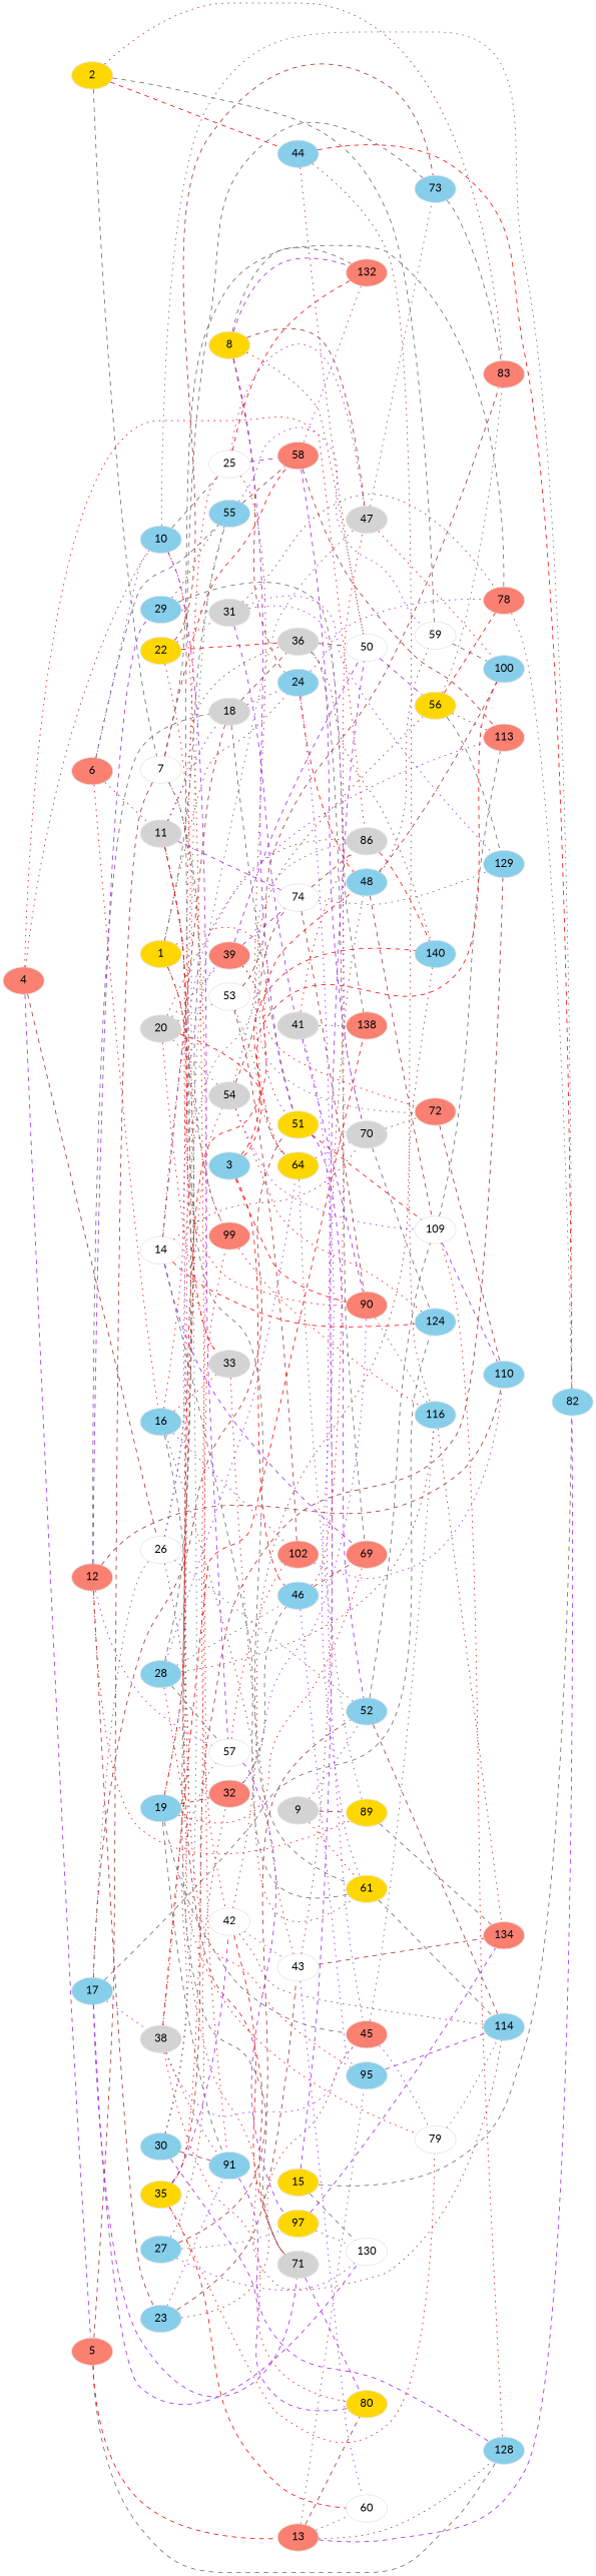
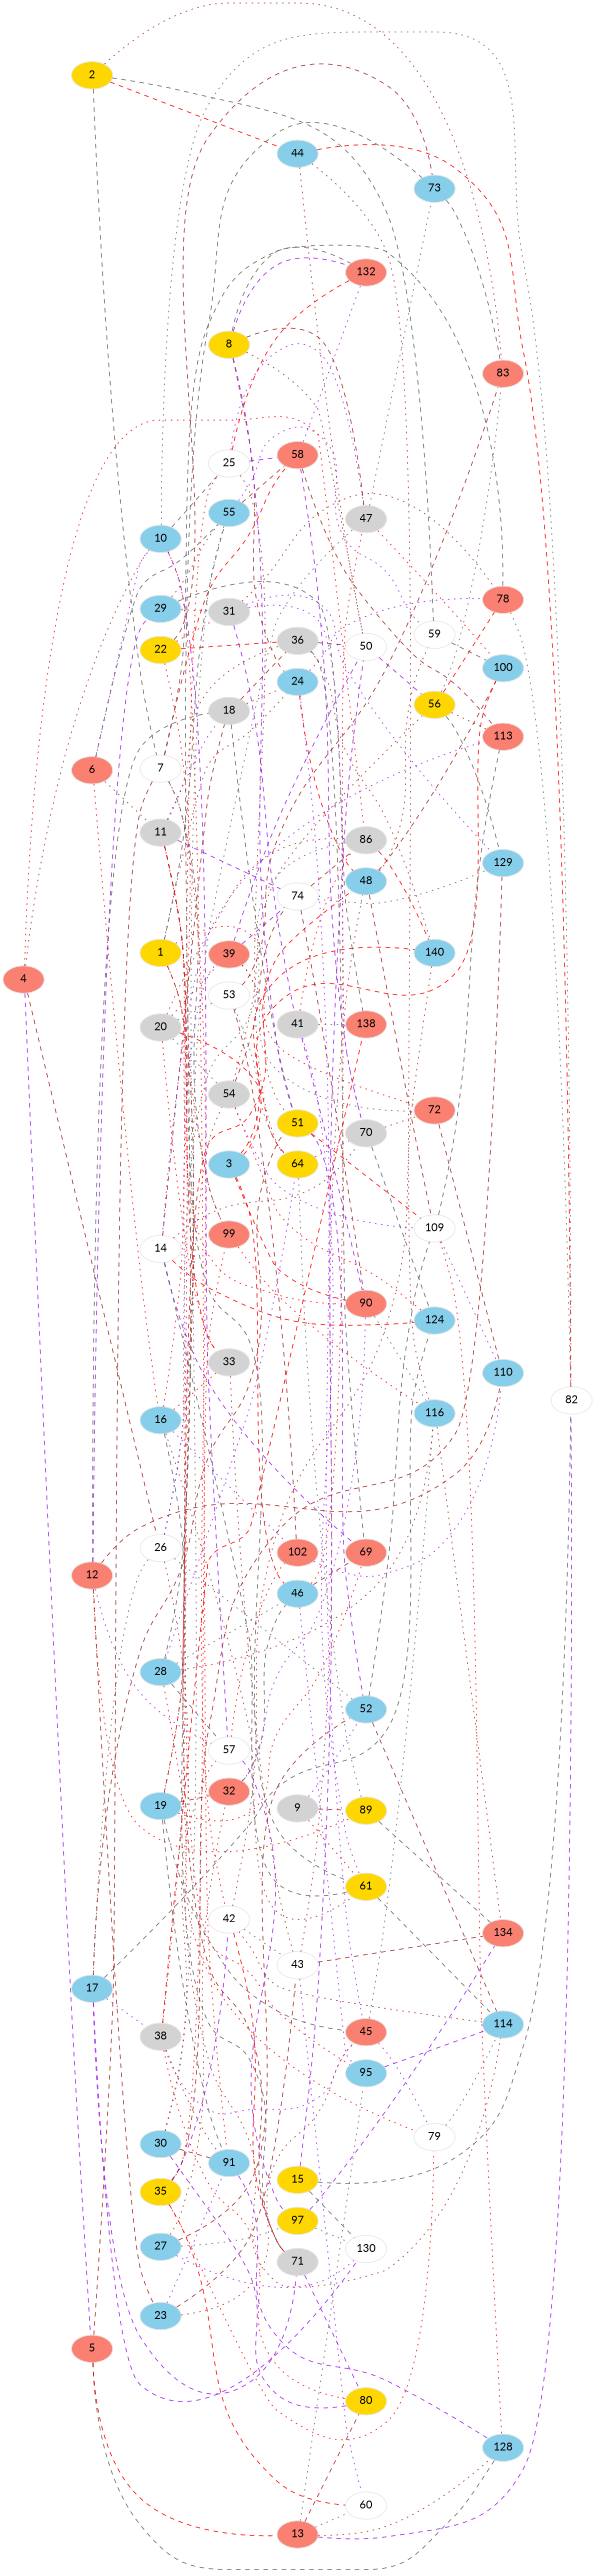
  graph {
    fontname=Lato
    rankdir=LR
    node [color=gray90 fillcolor=skyblue fontname=Lato style=filled]
    edge [color=brown fontname=Lato style=dotted]
    1 [fillcolor=gold super="+93"]
    24 [super="+62"]
    55 [super="+119"]
    71 [fillcolor=lightgrey super="+92"]
    72 [fillcolor=salmon]
    95
    78 [fillcolor=salmon super="+104"]
    45 [fillcolor=salmon super="+63"]
    48 [super="+67"]
    59 [fillcolor=white]
    58 [fillcolor=salmon super="+77"]
    80 [fillcolor=gold]
    110
    114 [super="+133"]
    7 [fillcolor=white super="+115"]
    42 [fillcolor=white super="+131"]
    99 [fillcolor=salmon]
    132 [fillcolor=salmon]
    2 [fillcolor=gold]
    44
    83 [fillcolor=salmon]
    50 [fillcolor=white super="+106"]
-   82 [super="+84"]
+   82 [fillcolor=white super="+84"]
    116 [super="+136"]
    100
    46 [super="+96"]
    47 [fillcolor=lightgrey super="+120"]
    69 [fillcolor=salmon]
    3
    90 [fillcolor=salmon super="+126"]
    140
    4 [fillcolor=salmon]
    5 [fillcolor=salmon]
    10 [super="+21"]
    26 [fillcolor=white super="+34"]
    86 [fillcolor=lightgrey super="+112"]
    128
    13 [fillcolor=salmon super="+108"]
    25 [fillcolor=white super="+37"]
    57 [fillcolor=white super="+125"]
    91 [super="+141"]
    52 [super="+103"]
    39 [fillcolor=salmon super="+66"]
    79 [fillcolor=white super="+98"]
    6 [fillcolor=salmon]
    11 [fillcolor=lightgrey super="+40"]
    16 [super="+139"]
    36 [fillcolor=lightgrey super="+105"]
    61 [fillcolor=gold super="+68"]
    18 [fillcolor=lightgrey super="+127"]
    33 [fillcolor=lightgrey]
    74 [fillcolor=white super="+107"]
    102 [fillcolor=salmon]
    43 [fillcolor=white super="+111"]
    70 [fillcolor=lightgrey super="+87"]
    113 [fillcolor=salmon]
    8 [fillcolor=gold super="+117"]
    51 [fillcolor=gold super="+137"]
    73
    56 [fillcolor=gold super="+81"]
    109 [fillcolor=white super="+122"]
    9 [fillcolor=lightgrey]
    89 [fillcolor=gold]
    134 [fillcolor=salmon]
    64 [fillcolor=gold super="+121"]
    97 [fillcolor=gold]
    129
    12 [fillcolor=salmon super="+94"]
    23
    29
    31 [fillcolor=lightgrey super="+118"]
    138 [fillcolor=salmon]
    60 [fillcolor=white]
    14 [fillcolor=white super="+49"]
    124
    15 [fillcolor=gold]
    130 [fillcolor=white]
    17 [super="+75"]
    38 [fillcolor=lightgrey super="+65"]
    54 [fillcolor=lightgrey super="+123"]
    19 [super="+76"]
    32 [fillcolor=salmon]
    20 [fillcolor=lightgrey super="+135"]
    53 [fillcolor=white]
    41 [fillcolor=lightgrey super="+101"]
    22 [fillcolor=gold]
    27
    28 [super="+88"]
    30
    35 [fillcolor=gold super="+85"]
    1 -- 24
    1 -- 55 [color=gray40 style=dashed]
    1 -- 71 [style=dashed weight=2]
    1 -- 72 [color=red]
    1 -- 95 [color=red]
    24 -- 78 [color=purple]
    24 -- 45 [color=purple]
    24 -- 48 [color=red style=dashed]
    55 -- 59 [color=purple]
    55 -- 58 [style=dashed]
    71 -- 80 [color=purple style=dashed]
    72 -- 110 [style=dashed]
    95 -- 114 [color=purple style=dashed]
    78 -- 82 [color=gray40]
    45 -- 116 [color=gray40]
    45 -- 79 [color=purple]
    48 -- 59
    48 -- 100 [style=dashed]
    48 -- 109 [style=dashed]
    59 -- 100 [color=gray40 style=dashed]
    58 -- 132 [color=purple]
    58 -- 70 [color=purple style=dashed]
    58 -- 113 [style=dashed]
    7 -- 58 [color=red style=dashed]
    7 -- 42 [color=red]
    7 -- 99 [color=gray40 style=dashed]
    7 -- 132 [color=gray40 style=dashed]
    42 -- 71 [color=red style=dashed]
    42 -- 114
    42 -- 140
    42 -- 43 [color=gray40]
    99 -- 116 [color=red]
    2 -- 59 [color=gray40 style=dashed]
    2 -- 7 [color=gray40 style=dashed]
    2 -- 44 [color=red style=dashed]
    2 -- 83
    44 -- 50
    44 -- 82 [color=red style=dashed]
    44 -- 116
    50 -- 56 [color=purple style=dashed]
    116 -- 134
    46 -- 95 [color=purple]
    46 -- 47 [color=red]
    46 -- 69 [style=dashed]
    47 -- 100 [color=red]
    47 -- 73 [color=gray40]
    3 -- 100 [color=red style=dashed]
    3 -- 46 [color=red style=dashed]
    3 -- 90 [color=red style=dashed]
    3 -- 140 [color=red style=dashed]
    90 -- 116 [color=gray40]
    4 -- 5 [color=purple style=dashed]
    4 -- 10
    4 -- 26 [style=dashed]
    4 -- 86 [color=red]
    5 -- 7 [style=dashed]
    5 -- 128 [color=gray40 style=dashed]
    5 -- 13 [color=red style=dashed]
    10 -- 82 [color=gray40]
    10 -- 25 [color=gray40 style=dashed]
    10 -- 57 [color=purple style=dashed]
    10 -- 91 [color=red]
    26 -- 114
    26 -- 47 [color=gray40]
    26 -- 52 [color=gray40]
    26 -- 39 [color=purple]
    86 -- 140 [color=red style=dashed]
    13 -- 95 [color=gray40]
    13 -- 80 [style=dashed]
    13 -- 82 [color=purple style=dashed]
    13 -- 128
    13 -- 60 [color=gray40 weight=2]
    25 -- 58 [color=purple style=dashed]
    25 -- 132 [color=red style=dashed]
    25 -- 47 [color=purple]
    25 -- 64
    57 -- 102 [color=red]
    57 -- 97 [color=purple style=dashed]
    91 -- 128 [color=purple style=dashed]
    52 -- 114 [style=dashed]
    52 -- 109 [color=gray40 style=dashed]
    39 -- 72 [color=gray40]
    39 -- 50 [color=purple style=dashed]
    39 -- 74 [color=purple style=dashed]
    39 -- 51
    79 -- 114 [color=gray40]
    6 -- 55 [color=gray40 style=dashed]
    6 -- 10 [color=purple]
    6 -- 11
    6 -- 16 [color=red]
    11 -- 90 [color=red]
    11 -- 36
    11 -- 61 [color=gray40 style=dashed]
    11 -- 18 [color=purple]
    11 -- 33 [color=red style=dashed]
    11 -- 74 [color=purple style=dashed]
    16 -- 71 [color=gray40 style=dashed]
    16 -- 25 [color=red]
    16 -- 61
    16 -- 33 [color=red]
    16 -- 102 [color=purple]
    36 -- 50 [style=dashed]
    36 -- 69 [color=gray40 style=dashed]
    36 -- 140
    61 -- 114 [color=gray40 style=dashed]
    18 -- 24
    18 -- 36 [style=dashed]
    18 -- 51 [color=gray40 style=dashed]
    33 -- 43
    74 -- 90 [style=dashed]
    74 -- 86 [style=dashed]
    74 -- 129 [color=gray40]
    102 -- 110 [color=purple]
    43 -- 48
    43 -- 134 [style=dashed]
    43 -- 60 [color=purple]
    70 -- 72
    70 -- 124 [color=gray40 style=dashed]
    8 -- 24 [style=dashed]
    8 -- 78 [color=gray40 style=dashed]
    8 -- 132 [color=purple style=dashed]
    8 -- 50
    8 -- 47 [style=dashed]
    8 -- 51 [color=purple style=dashed]
    51 -- 52 [color=purple style=dashed]
    51 -- 109 [color=red style=dashed]
    73 -- 83 [color=gray40 style=dashed]
    56 -- 78 [color=red style=dashed]
    56 -- 83 [color=gray40]
    56 -- 113
    56 -- 129 [color=gray40 style=dashed]
-   109 -- 110 [color=purple style=dashed]
+   109 -- 110 [color=purple]
    109 -- 128 [color=red]
    109 -- 113 [color=gray40 style=dashed]
    9 -- 52 [color=purple]
    9 -- 61 [color=red]
    9 -- 89 [style=dashed]
    89 -- 134 [color=gray40 style=dashed]
    64 -- 70 [color=purple]
    64 -- 89 [color=gray40]
    97 -- 134 [color=purple style=dashed]
    97 -- 130 [color=gray40]
    12 -- 110 [style=dashed]
    12 -- 57 [color=purple]
    12 -- 18 [color=gray40 style=dashed]
    12 -- 89 [color=red]
    12 -- 23 [style=dashed]
    12 -- 29 [color=purple style=dashed]
    23 -- 45
    23 -- 91 [color=purple]
    23 -- 43 [style=dashed]
    29 -- 55
    29 -- 31
    29 -- 138 [color=gray40 style=dashed]
    31 -- 78
    31 -- 70 [color=purple]
    31 -- 129 [color=purple]
    31 -- 41 [color=purple style=dashed]
    14 -- 69 [color=purple style=dashed]
    14 -- 61 [color=gray40 style=dashed]
    14 -- 18 [style=dashed]
    14 -- 70
    14 -- 113 [color=purple]
    14 -- 124 [color=red style=dashed]
    15 -- 50 [color=purple style=dashed]
    15 -- 82 [color=gray40 style=dashed weight=2]
    15 -- 130 [color=gray40 style=dashed]
    17 -- 71 [color=purple style=dashed]
    17 -- 26 [color=gray40]
    17 -- 51 [style=dashed]
    17 -- 124 [color=gray40 style=dashed]
    17 -- 130 [color=purple style=dashed]
    17 -- 38 [color=purple]
    38 -- 45 [color=purple]
    38 -- 80 [color=red]
    38 -- 91
    38 -- 138 [color=red style=dashed]
    38 -- 54
    54 -- 74 [style=dashed]
    54 -- 56
    54 -- 109 [color=purple]
    54 -- 124 [color=red]
    19 -- 45 [color=gray40 style=dashed]
    19 -- 48 [color=red style=dashed]
    19 -- 69 [color=red]
    19 -- 86 [color=gray40]
    19 -- 91 [color=gray40 style=dashed]
    19 -- 32 [style=dashed]
    32 -- 46 [color=gray40 style=dashed]
    32 -- 90 [color=purple]
    20 -- 86
    20 -- 39
    20 -- 33 [color=red]
    20 -- 64 [color=red style=dashed]
    20 -- 54 [color=gray40]
    20 -- 53 [color=gray40]
    53 -- 83 [style=dashed]
    53 -- 102 [style=dashed]
    53 -- 64 [color=gray40]
    41 -- 90 [color=purple style=dashed]
    41 -- 86 [color=red]
    41 -- 61 [color=purple]
    41 -- 138 [color=gray40 weight=2]
    22 -- 99 [color=red]
    22 -- 36 [color=red style=dashed]
    22 -- 73 [style=dashed]
    22 -- 31 [color=red]
    27 -- 52 [style=dashed]
    27 -- 97 [color=gray40]
    27 -- 130 [color=purple]
    27 -- 32
    28 -- 116
    28 -- 46 [color=gray40]
    28 -- 57 [color=gray40 style=dashed]
    28 -- 79 [color=red]
    28 -- 73 [color=gray40 style=dashed]
    28 -- 64 [color=purple]
    30 -- 55 [color=gray40]
    30 -- 80 [color=purple style=dashed]
    30 -- 57
    30 -- 91 [style=dashed]
    35 -- 42 [color=purple style=dashed]
    35 -- 99 [color=red]
    35 -- 79 [color=red weight=2]
    35 -- 129 [style=dashed]
    35 -- 60 [color=red style=dashed]
  }
